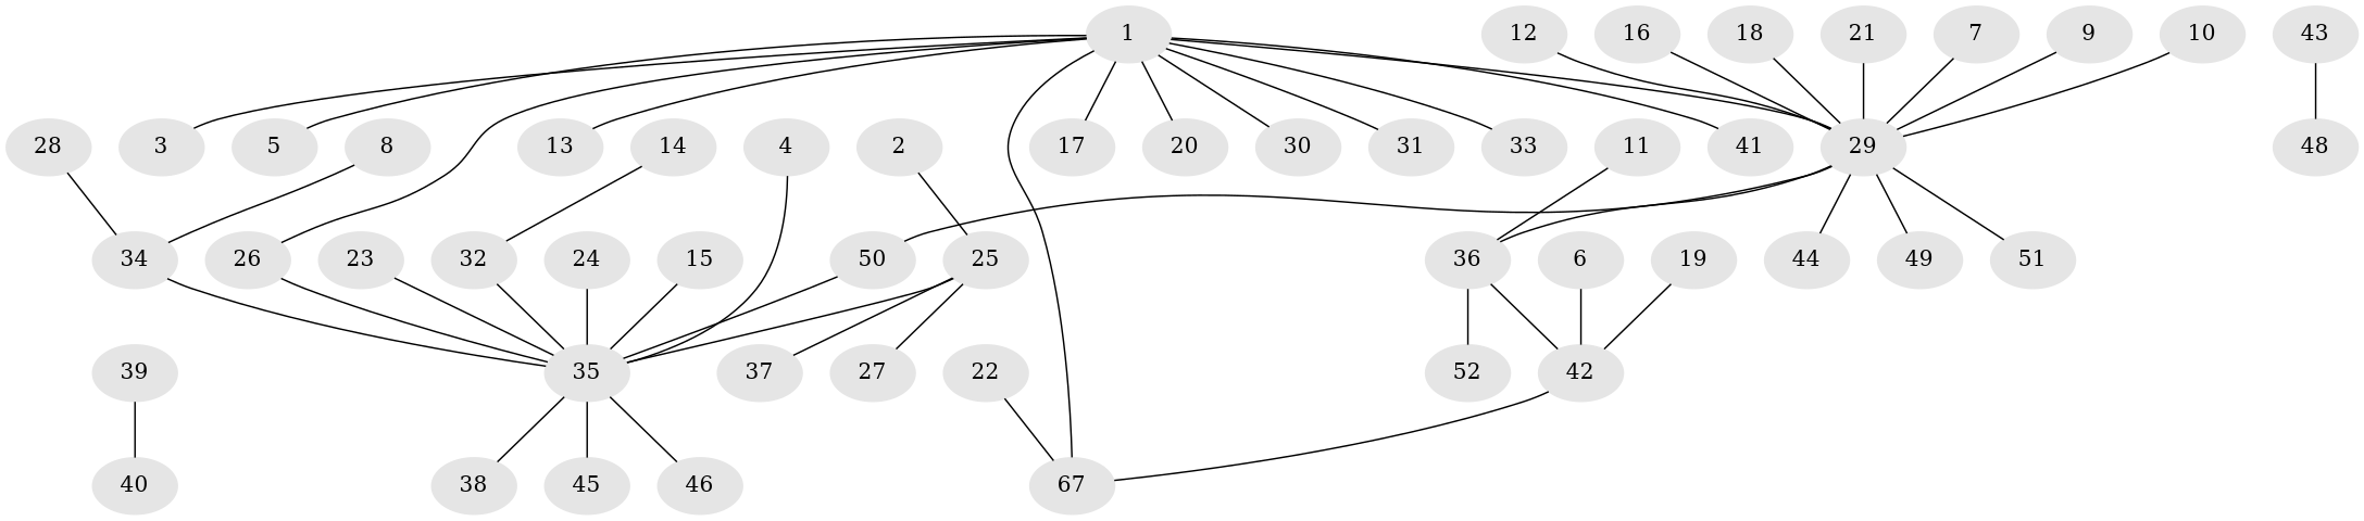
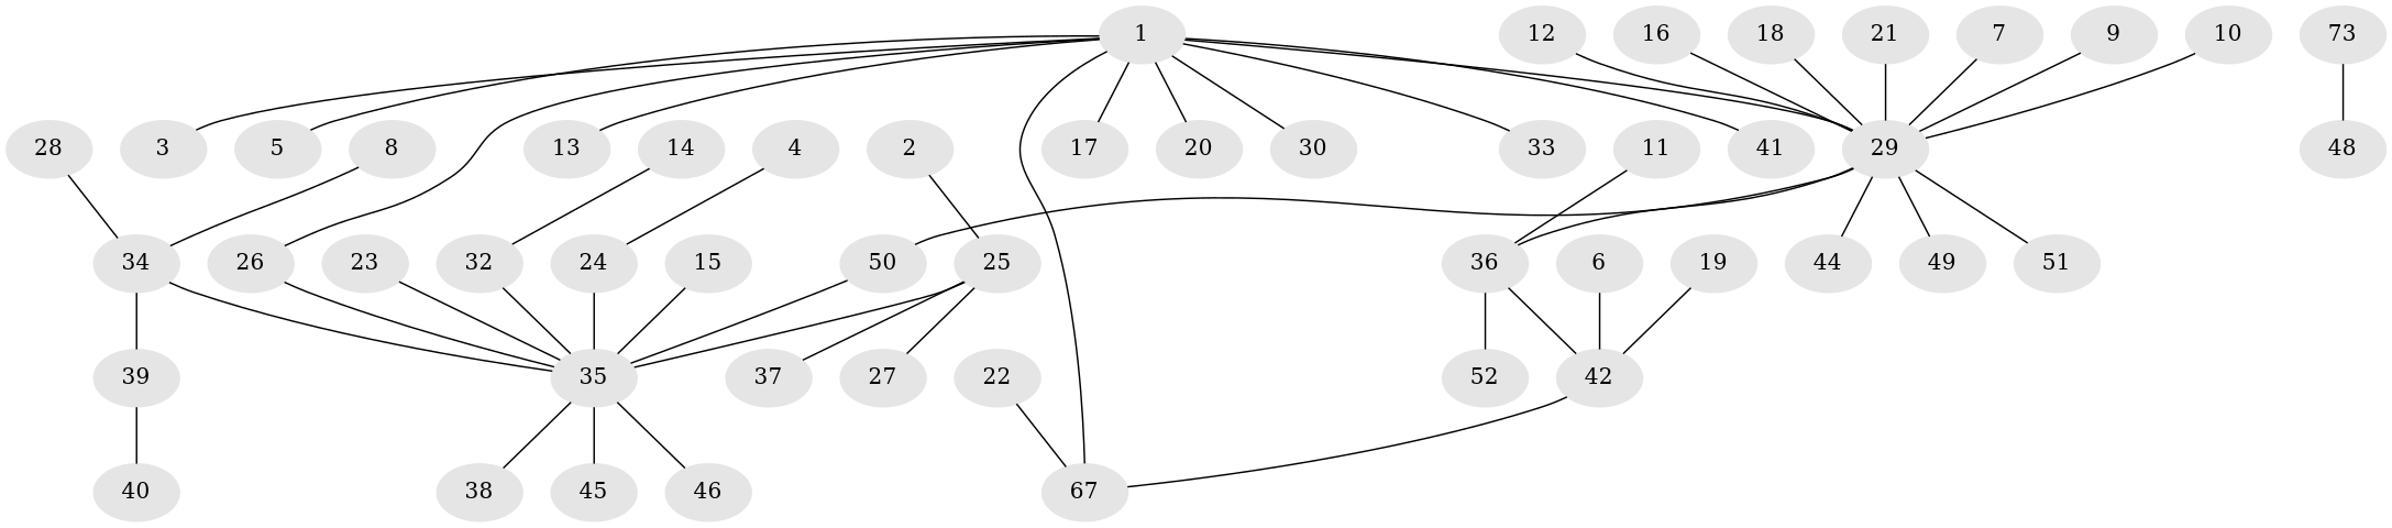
  graph {
    node [color=gray90 style=filled]
    edge [weight=1.0]
    1
    3
    5
    13
    17
    20
    26
    29
    30
-   31
    33
    41
    n13 [label=67]
    35
    36
    44
    49
    50
    51
    2
    25
    27
    37
    4
    38
    45
    46
    6
    42
    7
    8
    34
    39
    9
    10
    11
    52
    12
    14
    32
    15
-   43
+   43 [label=73]
    48
    16
    18
    19
    21
    22
    23
    24
    28
    40
    1 -- 3
    1 -- 5
    1 -- 13
    1 -- 17
    1 -- 20
    1 -- 26
    1 -- 29
    1 -- 30
-   1 -- 31
    1 -- 33
    1 -- 41
    1 -- n13
    26 -- 35
    29 -- 36
    29 -- 44
    29 -- 49
    29 -- 50
    29 -- 51
    35 -- 38
    35 -- 45
    35 -- 46
    36 -- 42
    36 -- 52
    50 -- 35
    2 -- 25
    25 -- 35
    25 -- 27
    25 -- 37
-   4 -- 35
+   4 -- 24
    6 -- 42
    42 -- n13
    7 -- 29
    8 -- 34
    34 -- 35
+   34 -- 39
    39 -- 40
    9 -- 29
    10 -- 29
    11 -- 36
    12 -- 29
    14 -- 32
    32 -- 35
    15 -- 35
    43 -- 48
    16 -- 29
    18 -- 29
    19 -- 42
    21 -- 29
    22 -- n13
    23 -- 35
    24 -- 35 [weight=2.0]
    28 -- 34
  }
